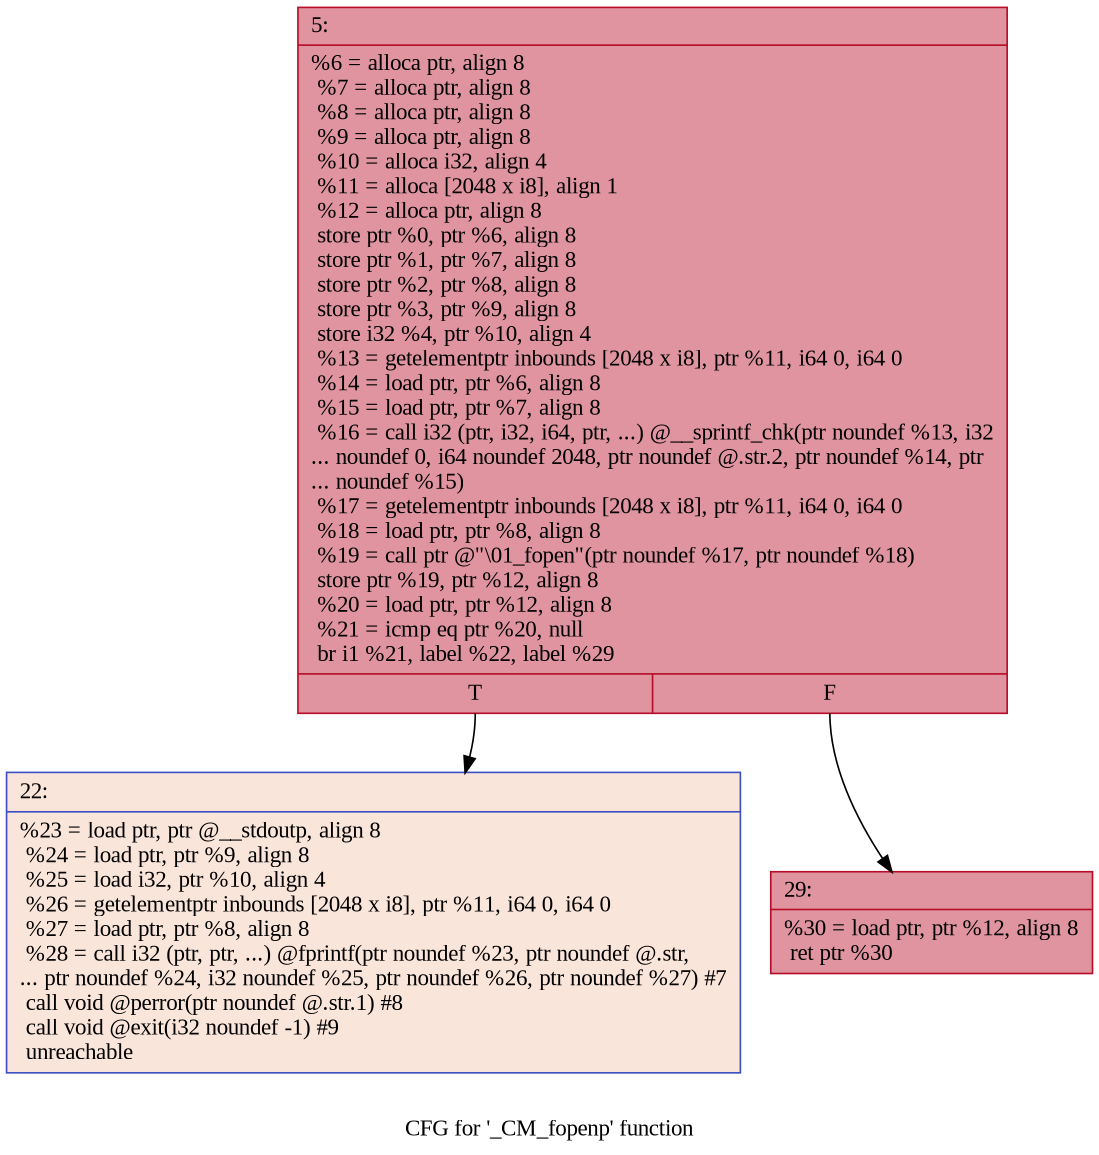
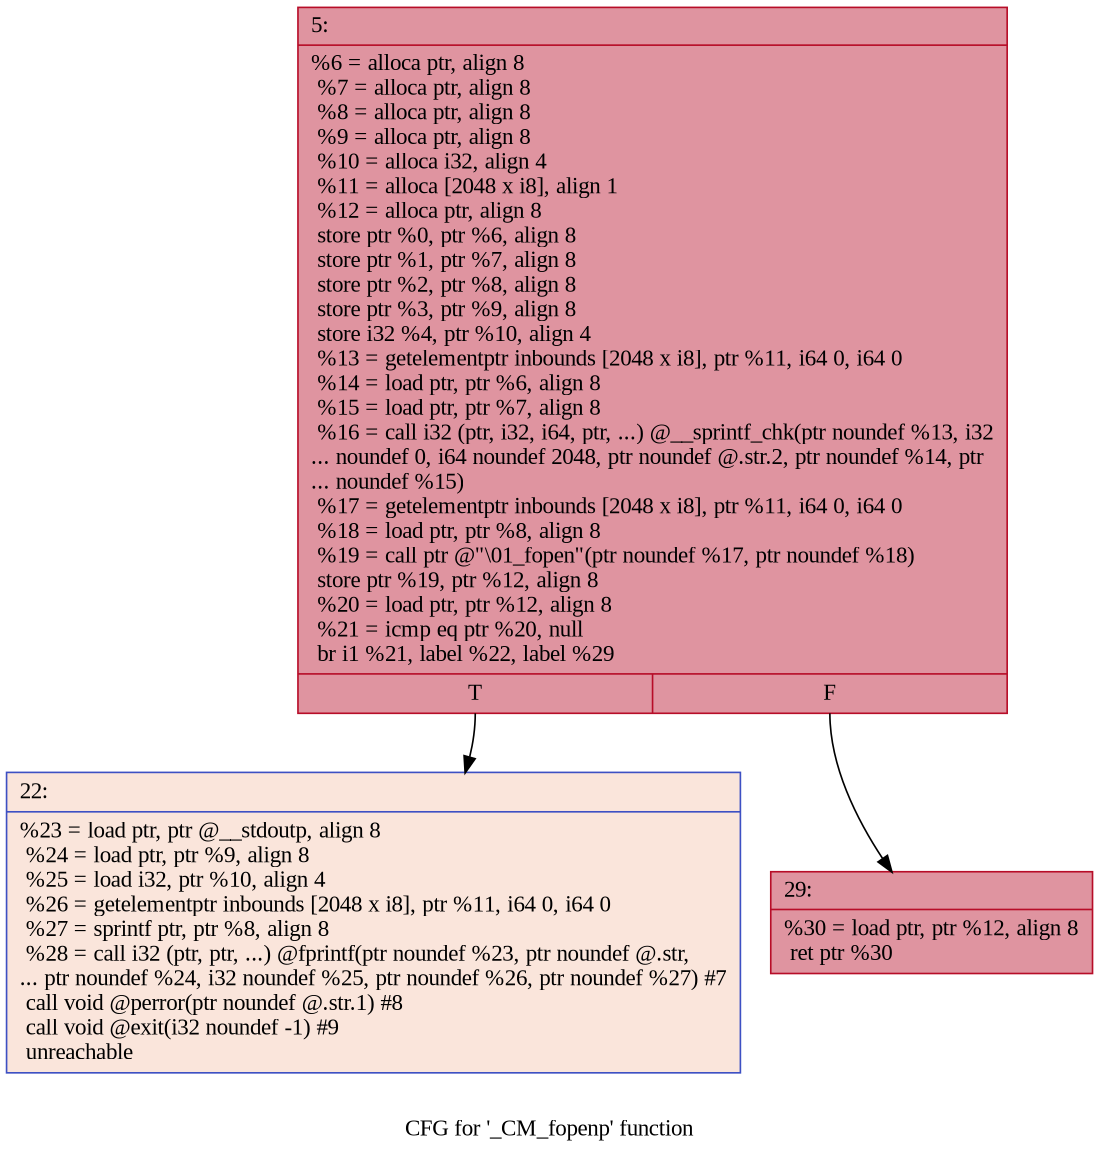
  digraph {
    label="CFG for '_CM_fopenp' function"
    fontname="Liberation Serif"
    node [color="#b70d28ff" fillcolor="#b70d2870" fontname="Liberation Serif" shape=record style=filled]
    edge [fontname="Liberation Serif"]
    n1 [label="{5:\l|  %6 = alloca ptr, align 8\l  %7 = alloca ptr, align 8\l  %8 = alloca ptr, align 8\l  %9 = alloca ptr, align 8\l  %10 = alloca i32, align 4\l  %11 = alloca [2048 x i8], align 1\l  %12 = alloca ptr, align 8\l  store ptr %0, ptr %6, align 8\l  store ptr %1, ptr %7, align 8\l  store ptr %2, ptr %8, align 8\l  store ptr %3, ptr %9, align 8\l  store i32 %4, ptr %10, align 4\l  %13 = getelementptr inbounds [2048 x i8], ptr %11, i64 0, i64 0\l  %14 = load ptr, ptr %6, align 8\l  %15 = load ptr, ptr %7, align 8\l  %16 = call i32 (ptr, i32, i64, ptr, ...) @__sprintf_chk(ptr noundef %13, i32\l... noundef 0, i64 noundef 2048, ptr noundef @.str.2, ptr noundef %14, ptr\l... noundef %15)\l  %17 = getelementptr inbounds [2048 x i8], ptr %11, i64 0, i64 0\l  %18 = load ptr, ptr %8, align 8\l  %19 = call ptr @\"\\01_fopen\"(ptr noundef %17, ptr noundef %18)\l  store ptr %19, ptr %12, align 8\l  %20 = load ptr, ptr %12, align 8\l  %21 = icmp eq ptr %20, null\l  br i1 %21, label %22, label %29\l|{<s0>T|<s1>F}}"]
-   n2 [color="#3d50c3ff" fillcolor="#f4c5ad70" label="{22:\l|  %23 = load ptr, ptr @__stdoutp, align 8\l  %24 = load ptr, ptr %9, align 8\l  %25 = load i32, ptr %10, align 4\l  %26 = getelementptr inbounds [2048 x i8], ptr %11, i64 0, i64 0\l  %27 = load ptr, ptr %8, align 8\l  %28 = call i32 (ptr, ptr, ...) @fprintf(ptr noundef %23, ptr noundef @.str,\l... ptr noundef %24, i32 noundef %25, ptr noundef %26, ptr noundef %27) #7\l  call void @perror(ptr noundef @.str.1) #8\l  call void @exit(i32 noundef -1) #9\l  unreachable\l}"]
+   n2 [color="#3d50c3ff" fillcolor="#f4c5ad70" label="{22:\l|  %23 = load ptr, ptr @__stdoutp, align 8\l  %24 = load ptr, ptr %9, align 8\l  %25 = load i32, ptr %10, align 4\l  %26 = getelementptr inbounds [2048 x i8], ptr %11, i64 0, i64 0\l  %27 = sprintf ptr, ptr %8, align 8\l  %28 = call i32 (ptr, ptr, ...) @fprintf(ptr noundef %23, ptr noundef @.str,\l... ptr noundef %24, i32 noundef %25, ptr noundef %26, ptr noundef %27) #7\l  call void @perror(ptr noundef @.str.1) #8\l  call void @exit(i32 noundef -1) #9\l  unreachable\l}"]
    n3 [label="{29:\l|  %30 = load ptr, ptr %12, align 8\l  ret ptr %30\l}"]
    n1 -> n2 [tailport=s0]
    n1 -> n3 [tailport=s1]
  }
